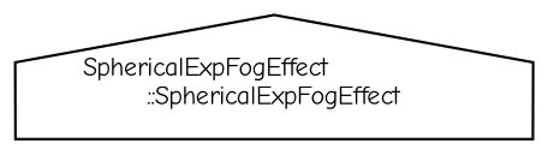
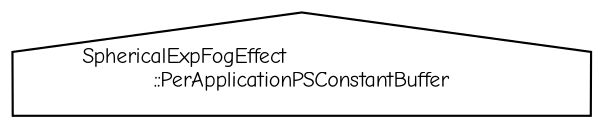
  digraph {
    rankdir=LR
    fontname="Comic Neue"
-   n1 [color=black fillcolor=white fontname="Comic Neue" fontsize=10 height=0.2 label="SphericalExpFogEffect\l::SphericalExpFogEffect" shape=house style=filled width=0.4]
+   n1 [color=black fillcolor=white fontname="Comic Neue" fontsize=10 height=0.2 label="SphericalExpFogEffect\l::PerApplicationPSConstantBuffer" shape=house style=filled width=0.4]
  }
